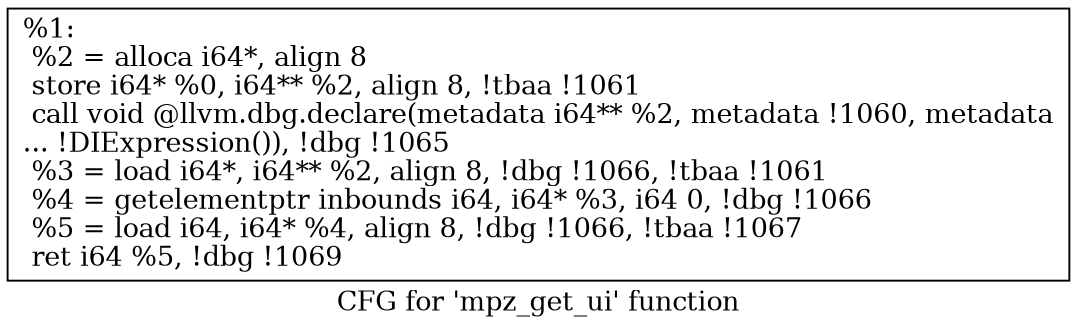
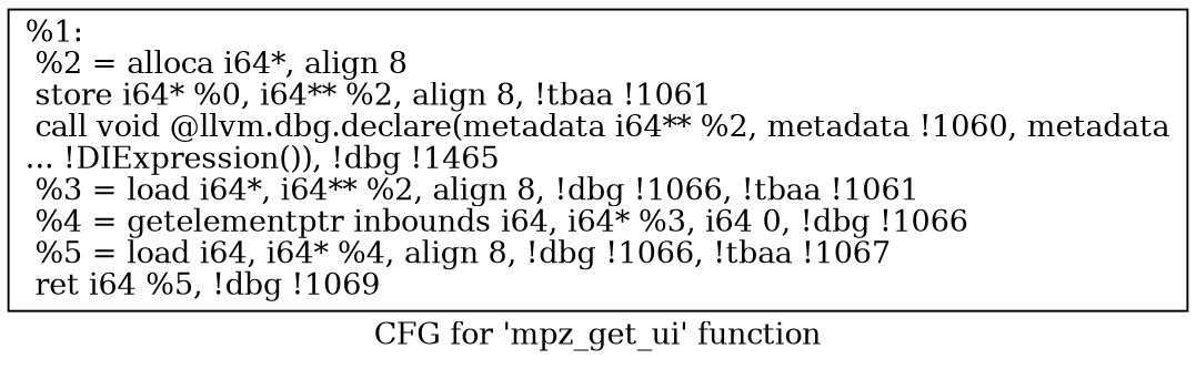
  digraph {
    label="CFG for 'mpz_get_ui' function"
-   n1 [label="{%1:\l  %2 = alloca i64*, align 8\l  store i64* %0, i64** %2, align 8, !tbaa !1061\l  call void @llvm.dbg.declare(metadata i64** %2, metadata !1060, metadata\l... !DIExpression()), !dbg !1065\l  %3 = load i64*, i64** %2, align 8, !dbg !1066, !tbaa !1061\l  %4 = getelementptr inbounds i64, i64* %3, i64 0, !dbg !1066\l  %5 = load i64, i64* %4, align 8, !dbg !1066, !tbaa !1067\l  ret i64 %5, !dbg !1069\l}" shape=record]
+   n1 [label="{%1:\l  %2 = alloca i64*, align 8\l  store i64* %0, i64** %2, align 8, !tbaa !1061\l  call void @llvm.dbg.declare(metadata i64** %2, metadata !1060, metadata\l... !DIExpression()), !dbg !1465\l  %3 = load i64*, i64** %2, align 8, !dbg !1066, !tbaa !1061\l  %4 = getelementptr inbounds i64, i64* %3, i64 0, !dbg !1066\l  %5 = load i64, i64* %4, align 8, !dbg !1066, !tbaa !1067\l  ret i64 %5, !dbg !1069\l}" shape=record]
  }
